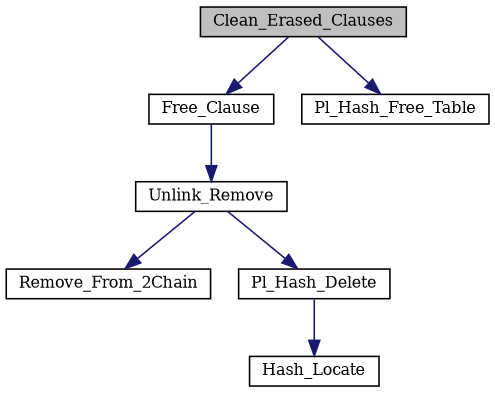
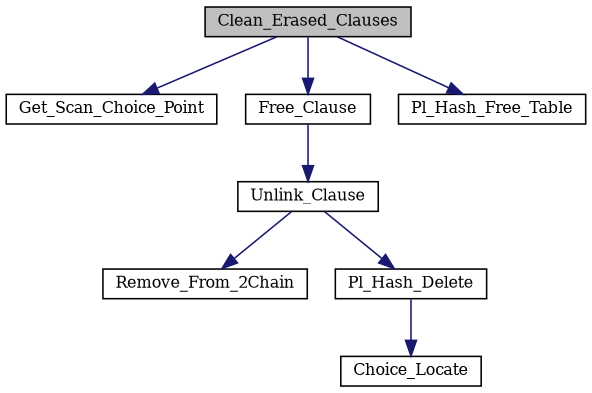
  digraph {
    fontname="DejaVu Serif"
    rankdir=TB
    node [color=black fillcolor=white fontname="DejaVu Serif" fontsize=10 shape=record style=filled]
    edge [color=midnightblue fontname="DejaVu Serif" fontsize=10 labelfontname=Helvetica labelfontsize=10 style=solid]
    n1 [fillcolor=grey75 fontcolor=black height=0.2 label=Clean_Erased_Clauses width=0.4]
+   n2 [height=0.2 label=Get_Scan_Choice_Point width=0.4]
    n3 [height=0.2 label=Free_Clause width=0.4]
    n4 [height=0.2 label=Pl_Hash_Free_Table width=0.4]
-   n5 [height=0.2 label=Unlink_Remove width=0.4]
+   n5 [height=0.2 label=Unlink_Clause width=0.4]
    n6 [height=0.2 label=Remove_From_2Chain width=0.4]
    n7 [height=0.2 label=Pl_Hash_Delete width=0.4]
-   n8 [height=0.2 label=Hash_Locate width=0.4]
+   n8 [height=0.2 label=Choice_Locate width=0.4]
+   n1 -> n2
    n1 -> n3
    n1 -> n4
    n3 -> n5
    n5 -> n6
    n5 -> n7
    n7 -> n8
  }
